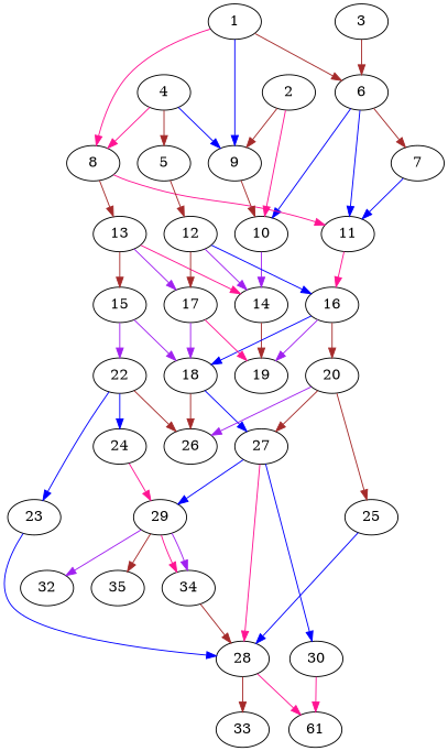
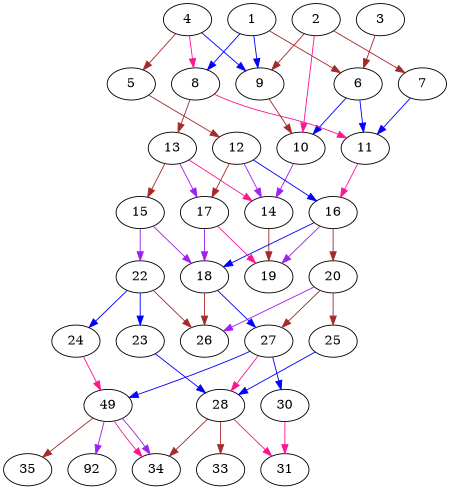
  digraph {
    node [alpha=0.16]
    edge [color=brown]
    1 [alpha=0.05 expect_size=19753984]
    6 [alpha=0.06 expect_size=44902400]
    8 [alpha=0.01 expect_size=49084416]
    9 [alpha=0.06 expect_size=33033216]
    10 [alpha=0.07 expect_size=12356608]
    11 [alpha=0.01 expect_size=45438976]
    13 [alpha=0.12 expect_size=51979264]
    14 [alpha=0.11 expect_size=27819008]
    16 [alpha=0.02 expect_size=42589184]
    17 [expect_size=10034176]
    15 [alpha=0.00 expect_size=46497792]
    2 [alpha=0.18 expect_size=18935808]
    7 [alpha=0.17 expect_size=8061952]
    3 [alpha=0.10 expect_size=46819328]
    4 [alpha=0.08 expect_size=47345664]
    5 [alpha=0.18 expect_size=6920192]
    12 [alpha=0.10 expect_size=9357312]
    19 [alpha=0.07 expect_size=50640896]
    18 [alpha=0.19 expect_size=49057792]
    20 [alpha=0.08 expect_size=16877568]
    22 [alpha=0.09 expect_size=35764224]
    26 [alpha=0.05 expect_size=19578880]
    27 [alpha=0.13 expect_size=23770112]
    25 [alpha=0.19 expect_size=19569664]
    23 [alpha=0.00 expect_size=12378112]
    24 [alpha=0.09 expect_size=41042944]
    28 [alpha=0.19 expect_size=14367744]
-   29 [alpha=0.17 expect_size=11241472]
+   29 [alpha=0.17 expect_size=11241472 label=49]
    30 [alpha=0.18 expect_size=27235328]
-   31 [expect_size=46775296 label=61]
+   31 [expect_size=46775296]
    33 [expect_size=12165120]
    34 [alpha=0.05 expect_size=13283328]
-   32 [expect_size=37187584]
+   32 [expect_size=37187584 label=92]
    35 [alpha=0.12 expect_size=35462144]
    1 -> 6
-   1 -> 8 [color=deeppink]
+   1 -> 8 [color=blue]
    1 -> 9 [color=blue]
    6 -> 10 [color=blue]
    6 -> 11 [color=blue]
    8 -> 11 [color=deeppink]
    8 -> 13
    9 -> 10
    10 -> 14 [color=purple]
    11 -> 16 [color=deeppink]
    13 -> 14 [color=deeppink]
    13 -> 17 [color=purple]
    13 -> 15
    14 -> 19
    16 -> 19 [color=purple]
    16 -> 18 [color=blue]
    16 -> 20
    17 -> 19 [color=deeppink]
    17 -> 18 [color=purple]
    15 -> 18 [color=purple]
    15 -> 22 [color=purple]
    2 -> 9
    2 -> 10 [color=deeppink]
-   6 -> 7
+   2 -> 7
    7 -> 11 [color=blue]
    3 -> 6
    4 -> 8 [color=deeppink]
    4 -> 9 [color=blue]
    4 -> 5
    5 -> 12
    12 -> 14 [color=purple]
    12 -> 16 [color=blue]
    12 -> 17
    18 -> 26
    18 -> 27 [color=blue]
    20 -> 26 [color=purple]
    20 -> 27
    20 -> 25
    22 -> 26
    22 -> 23 [color=blue]
    22 -> 24 [color=blue]
    27 -> 28 [color=deeppink]
    27 -> 29 [color=blue]
    27 -> 30 [color=blue]
    25 -> 28 [color=blue]
    23 -> 28 [color=blue]
    24 -> 29 [color=deeppink]
    28 -> 31 [color=deeppink]
    28 -> 33
-   34 -> 28
+   28 -> 34
    29 -> 34 [color=deeppink]
    29 -> 34 [color=purple]
    29 -> 32 [color=purple]
    29 -> 35
    30 -> 31 [color=deeppink]
  }
